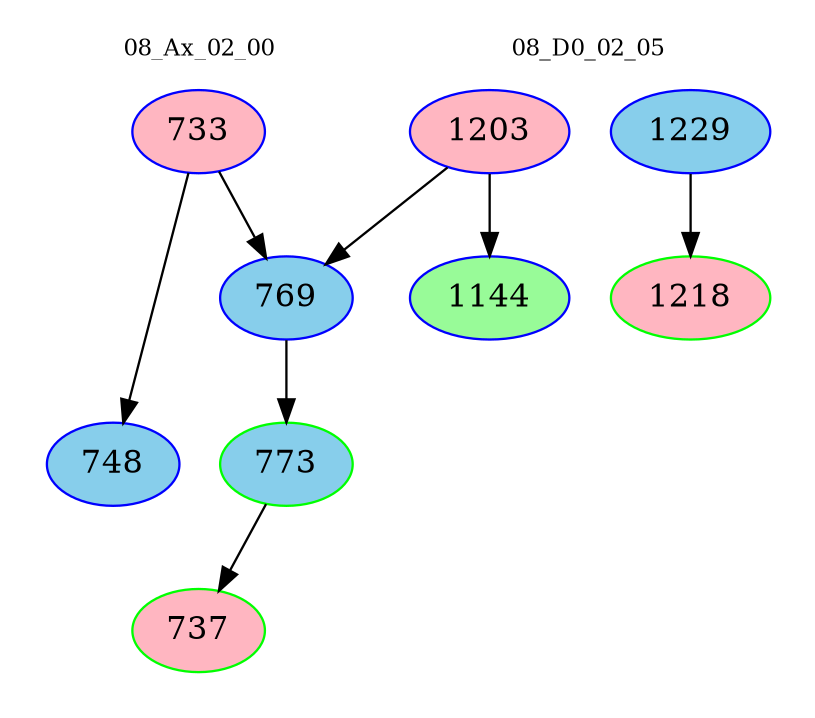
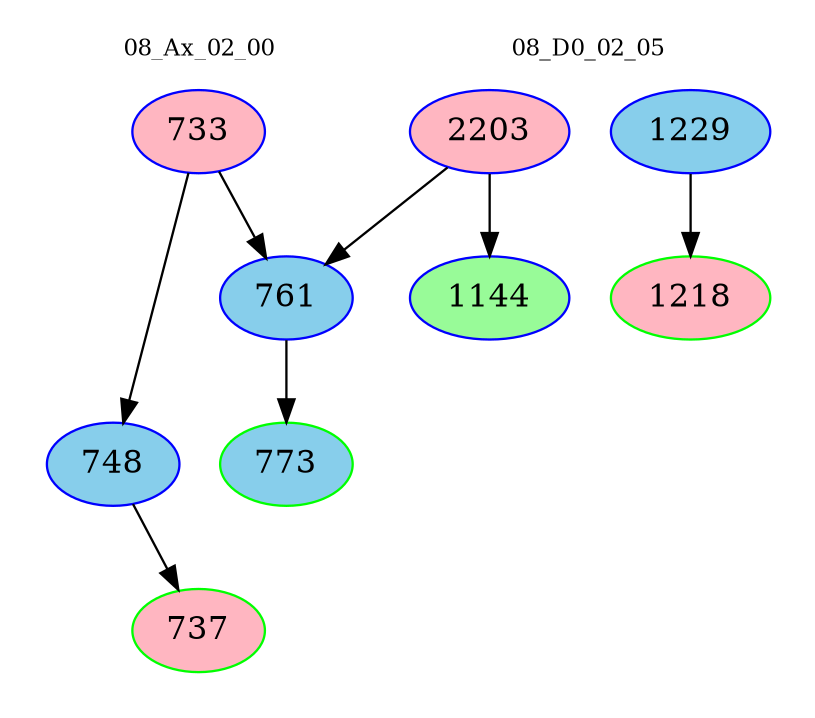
  digraph {
    node [color=blue fillcolor=lightpink style=filled]
    edge [color=black]
    n1 [label=733]
    n2 [fillcolor=skyblue label=748]
-   n3 [fillcolor=skyblue label=769]
+   n3 [fillcolor=skyblue label=761]
    n4 [color=green label=737]
    n5 [color=green fillcolor=skyblue label=773]
-   n6 [label=1203]
+   n6 [label=2203]
    n7 [fillcolor=palegreen label=1144]
    n8 [fillcolor=skyblue label=1229]
    n9 [color=green label=1218]
    subgraph cluster_1 {
      color=white
      fontsize=10
      label="08_Ax_02_00"
      n1
      n2
      n3
      n4
      n5
    }
    subgraph cluster_2 {
      color=white
      fontsize=10
      label="08_D0_02_05"
      n6
      n7
      n8
      n9
    }
    n1 -> n2
    n1 -> n3
-   n5 -> n4
+   n2 -> n4
    n3 -> n5
    n6 -> n3
    n6 -> n7
    n8 -> n9
  }
